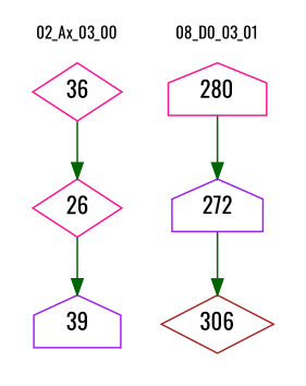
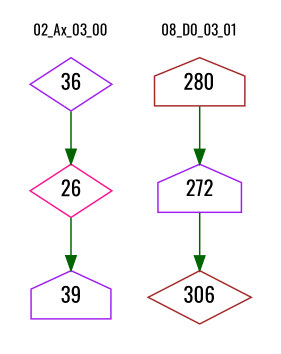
  digraph {
    fontname=Oswald
    node [color=deeppink fontname=Oswald shape=diamond]
    edge [color=darkgreen fontname=Oswald]
-   n1 [label=36]
+   n1 [color=purple label=36]
    n2 [label=26]
    n3 [color=purple label=39 shape=house]
-   n4 [label=280 shape=house]
+   n4 [color=brown label=280 shape=house]
    n5 [color=purple label=272 shape=house]
    n6 [color=brown label=306]
    subgraph cluster_1 {
      color=white
      fontsize=10
      label="02_Ax_03_00"
      n1
      n2
      n3
    }
    subgraph cluster_2 {
      color=white
      fontsize=10
      label="08_D0_03_01"
      n4
      n5
      n6
    }
    n1 -> n2
    n2 -> n3
    n4 -> n5
    n5 -> n6
  }
